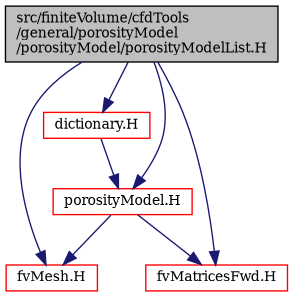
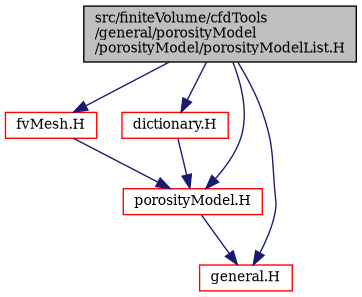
  digraph {
    fontname="DejaVu Serif"
    node [color=red fontname="DejaVu Serif" fontsize=10 shape=record]
    edge [color=midnightblue fontname="DejaVu Serif" fontsize=10 labelfontname=Helvetica labelfontsize=10 style=solid]
    n1 [color=black fillcolor=grey75 fontcolor=black height=0.2 label="src/finiteVolume/cfdTools\l/general/porosityModel\l/porosityModel/porosityModelList.H" style=filled width=0.4]
    n2 [height=0.2 label="fvMesh.H" width=0.4]
    n3 [height=0.2 label="dictionary.H" width=0.4]
-   n4 [height=0.2 label="fvMatricesFwd.H" width=0.4]
+   n4 [height=0.2 label="general.H" width=0.4]
    n5 [height=0.2 label="porosityModel.H" width=0.4]
    n1 -> n2
    n1 -> n3
    n1 -> n4
    n1 -> n5
    n3 -> n5
-   n5 -> n2
+   n2 -> n5
    n5 -> n4
  }
